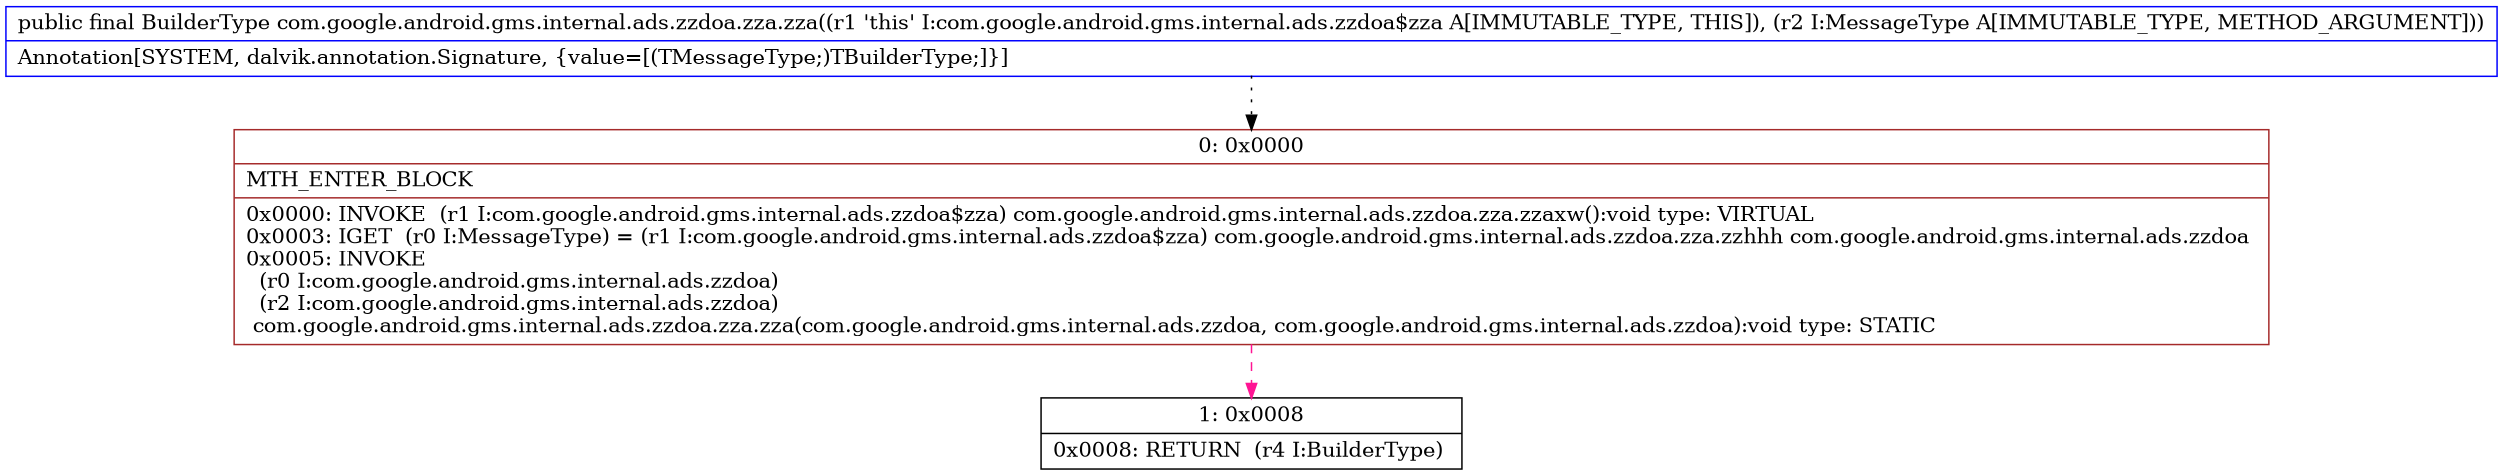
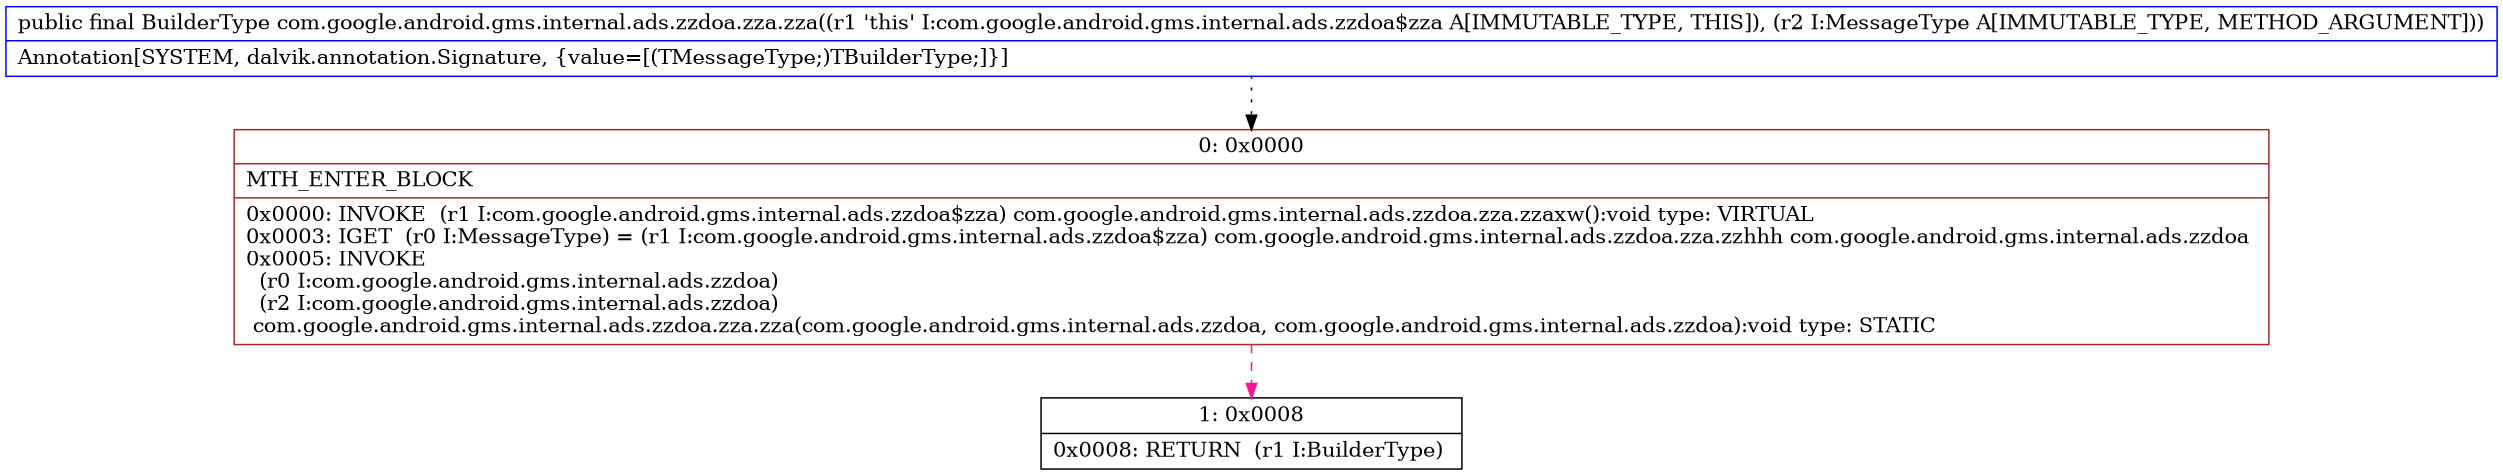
  digraph {
    node [shape=record]
    n1 [label="{0\:\ 0x0000|MTH_ENTER_BLOCK\l|0x0000: INVOKE  (r1 I:com.google.android.gms.internal.ads.zzdoa$zza) com.google.android.gms.internal.ads.zzdoa.zza.zzaxw():void type: VIRTUAL \l0x0003: IGET  (r0 I:MessageType) = (r1 I:com.google.android.gms.internal.ads.zzdoa$zza) com.google.android.gms.internal.ads.zzdoa.zza.zzhhh com.google.android.gms.internal.ads.zzdoa \l0x0005: INVOKE  \l  (r0 I:com.google.android.gms.internal.ads.zzdoa)\l  (r2 I:com.google.android.gms.internal.ads.zzdoa)\l com.google.android.gms.internal.ads.zzdoa.zza.zza(com.google.android.gms.internal.ads.zzdoa, com.google.android.gms.internal.ads.zzdoa):void type: STATIC \l}" color=brown]
-   n2 [label="{1\:\ 0x0008|0x0008: RETURN  (r4 I:BuilderType) \l}" color=black]
+   n2 [label="{1\:\ 0x0008|0x0008: RETURN  (r1 I:BuilderType) \l}" color=black]
    n3 [label="{public final BuilderType com.google.android.gms.internal.ads.zzdoa.zza.zza((r1 'this' I:com.google.android.gms.internal.ads.zzdoa$zza A[IMMUTABLE_TYPE, THIS]), (r2 I:MessageType A[IMMUTABLE_TYPE, METHOD_ARGUMENT]))  | Annotation[SYSTEM, dalvik.annotation.Signature, \{value=[(TMessageType;)TBuilderType;]\}]\l}" color=blue]
    n1 -> n2 [color=deeppink style=dashed]
    n3 -> n1 [color=black style=dotted]
  }
